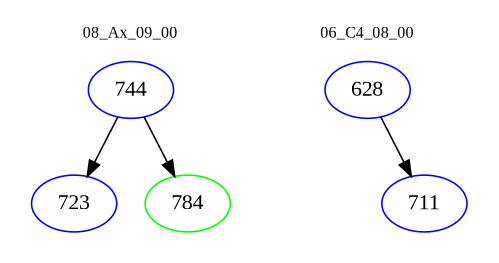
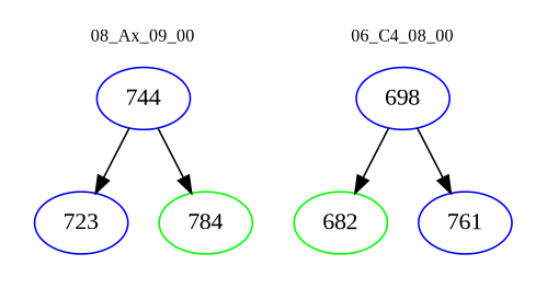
  digraph {
    fontname="Liberation Serif"
    node [color=blue fontname="Liberation Serif"]
    edge [color=black fontname="Liberation Serif"]
    n1 [label=744]
    n2 [label=723]
    n3 [color=green label=784]
-   n4 [label=628]
-   n6 [label=711]
+   n4 [label=698]
+   n5 [color=green label=682]
+   n6 [label=761]
    subgraph cluster_1 {
      color=white
      fontsize=10
      label="08_Ax_09_00"
      n1
      n2
      n3
    }
    subgraph cluster_2 {
      color=white
      fontsize=10
      label="06_C4_08_00"
      n4
+     n5
      n6
    }
    n1 -> n2
    n1 -> n3
+   n4 -> n5
    n4 -> n6
  }
